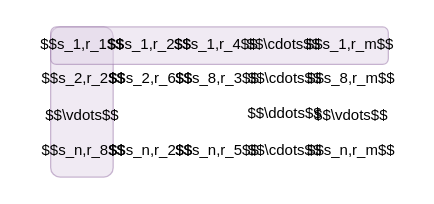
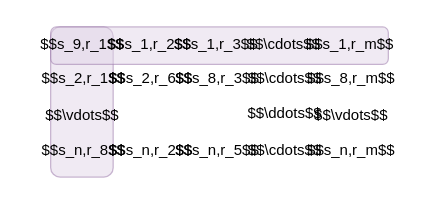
  <mxCell id="0" />
  <mxCell id="1" parent="0" />
  <mxCell id="2" value="" style="rounded=1;whiteSpace=wrap;html=1;fillColor=#e1d5e7;strokeColor=#9673a6;opacity=50;" parent="1" vertex="1"><mxGeometry x="40" y="21" width="50" height="120" as="geometry" /></mxCell>
  <mxCell id="3" value="" style="rounded=1;whiteSpace=wrap;html=1;fillColor=#e1d5e7;strokeColor=#9673a6;opacity=50;" parent="1" vertex="1"><mxGeometry x="40" y="21" width="270" height="30" as="geometry" /></mxCell>
- <mxCell id="4" value="$$s_1,r_1$$" style="text;html=1;align=center;verticalAlign=middle;resizable=0;points=[];autosize=1;strokeColor=none;fillColor=none;" parent="1" vertex="1"><mxGeometry x="20" y="20" width="90" height="30" as="geometry" /></mxCell>
+ <mxCell id="4" value="$$s_9,r_1$$" style="text;html=1;align=center;verticalAlign=middle;resizable=0;points=[];autosize=1;strokeColor=none;fillColor=none;" parent="1" vertex="1"><mxGeometry x="20" y="20" width="90" height="30" as="geometry" /></mxCell>
  <mxCell id="5" value="$$s_1,r_2$$" style="text;html=1;align=center;verticalAlign=middle;resizable=0;points=[];autosize=1;strokeColor=none;fillColor=none;" parent="1" vertex="1"><mxGeometry x="74" y="20" width="90" height="30" as="geometry" /></mxCell>
- <mxCell id="6" value="$$s_1,r_4$$" style="text;html=1;align=center;verticalAlign=middle;resizable=0;points=[];autosize=1;strokeColor=none;fillColor=none;" parent="1" vertex="1"><mxGeometry x="127" y="20" width="90" height="30" as="geometry" /></mxCell>
+ <mxCell id="6" value="$$s_1,r_3$$" style="text;html=1;align=center;verticalAlign=middle;resizable=0;points=[];autosize=1;strokeColor=none;fillColor=none;" parent="1" vertex="1"><mxGeometry x="127" y="20" width="90" height="30" as="geometry" /></mxCell>
  <mxCell id="7" value="$$\cdots$$" style="text;html=1;align=center;verticalAlign=middle;resizable=0;points=[];autosize=1;strokeColor=none;fillColor=none;" parent="1" vertex="1"><mxGeometry x="186" y="20" width="80" height="30" as="geometry" /></mxCell>
  <mxCell id="8" value="$$s_1,r_m$$" style="text;html=1;align=center;verticalAlign=middle;resizable=0;points=[];autosize=1;strokeColor=none;fillColor=none;" parent="1" vertex="1"><mxGeometry x="234" y="20" width="90" height="30" as="geometry" /></mxCell>
- <mxCell id="9" value="$$s_2,r_2$$" style="text;html=1;align=center;verticalAlign=middle;resizable=0;points=[];autosize=1;strokeColor=none;fillColor=none;" parent="1" vertex="1"><mxGeometry x="21" y="47" width="90" height="30" as="geometry" /></mxCell>
+ <mxCell id="9" value="$$s_2,r_1$$" style="text;html=1;align=center;verticalAlign=middle;resizable=0;points=[];autosize=1;strokeColor=none;fillColor=none;" parent="1" vertex="1"><mxGeometry x="21" y="47" width="90" height="30" as="geometry" /></mxCell>
  <mxCell id="10" value="$$s_2,r_6$$" style="text;html=1;align=center;verticalAlign=middle;resizable=0;points=[];autosize=1;strokeColor=none;fillColor=none;" parent="1" vertex="1"><mxGeometry x="75" y="47" width="90" height="30" as="geometry" /></mxCell>
  <mxCell id="11" value="$$s_8,r_3$$" style="text;html=1;align=center;verticalAlign=middle;resizable=0;points=[];autosize=1;strokeColor=none;fillColor=none;" parent="1" vertex="1"><mxGeometry x="128" y="47" width="90" height="30" as="geometry" /></mxCell>
  <mxCell id="12" value="$$\cdots$$" style="text;html=1;align=center;verticalAlign=middle;resizable=0;points=[];autosize=1;strokeColor=none;fillColor=none;" parent="1" vertex="1"><mxGeometry x="187" y="47" width="80" height="30" as="geometry" /></mxCell>
  <mxCell id="13" value="$$s_8,r_m$$" style="text;html=1;align=center;verticalAlign=middle;resizable=0;points=[];autosize=1;strokeColor=none;fillColor=none;" parent="1" vertex="1"><mxGeometry x="235" y="47" width="90" height="30" as="geometry" /></mxCell>
  <mxCell id="14" value="$$\vdots$$" style="text;html=1;align=center;verticalAlign=middle;resizable=0;points=[];autosize=1;strokeColor=none;fillColor=none;" parent="1" vertex="1"><mxGeometry x="25" y="77" width="80" height="30" as="geometry" /></mxCell>
  <mxCell id="15" value="$$\vdots$$" style="text;html=1;align=center;verticalAlign=middle;resizable=0;points=[];autosize=1;strokeColor=none;fillColor=none;" parent="1" vertex="1"><mxGeometry x="240" y="77" width="80" height="30" as="geometry" /></mxCell>
  <mxCell id="16" value="$$s_n,r_8$$" style="text;html=1;align=center;verticalAlign=middle;resizable=0;points=[];autosize=1;strokeColor=none;fillColor=none;" parent="1" vertex="1"><mxGeometry x="21" y="105" width="90" height="30" as="geometry" /></mxCell>
  <mxCell id="17" value="$$s_n,r_2$$" style="text;html=1;align=center;verticalAlign=middle;resizable=0;points=[];autosize=1;strokeColor=none;fillColor=none;" parent="1" vertex="1"><mxGeometry x="75" y="105" width="90" height="30" as="geometry" /></mxCell>
  <mxCell id="18" value="$$s_n,r_5$$" style="text;html=1;align=center;verticalAlign=middle;resizable=0;points=[];autosize=1;strokeColor=none;fillColor=none;" parent="1" vertex="1"><mxGeometry x="128" y="105" width="90" height="30" as="geometry" /></mxCell>
  <mxCell id="19" value="$$\cdots$$" style="text;html=1;align=center;verticalAlign=middle;resizable=0;points=[];autosize=1;strokeColor=none;fillColor=none;" parent="1" vertex="1"><mxGeometry x="187" y="105" width="80" height="30" as="geometry" /></mxCell>
  <mxCell id="20" value="$$s_n,r_m$$" style="text;html=1;align=center;verticalAlign=middle;resizable=0;points=[];autosize=1;strokeColor=none;fillColor=none;" parent="1" vertex="1"><mxGeometry x="235" y="105" width="90" height="30" as="geometry" /></mxCell>
  <mxCell id="21" value="$$\ddots$$" style="text;html=1;align=center;verticalAlign=middle;resizable=0;points=[];autosize=1;strokeColor=none;fillColor=none;" parent="1" vertex="1"><mxGeometry x="187" y="75" width="80" height="30" as="geometry" /></mxCell>
